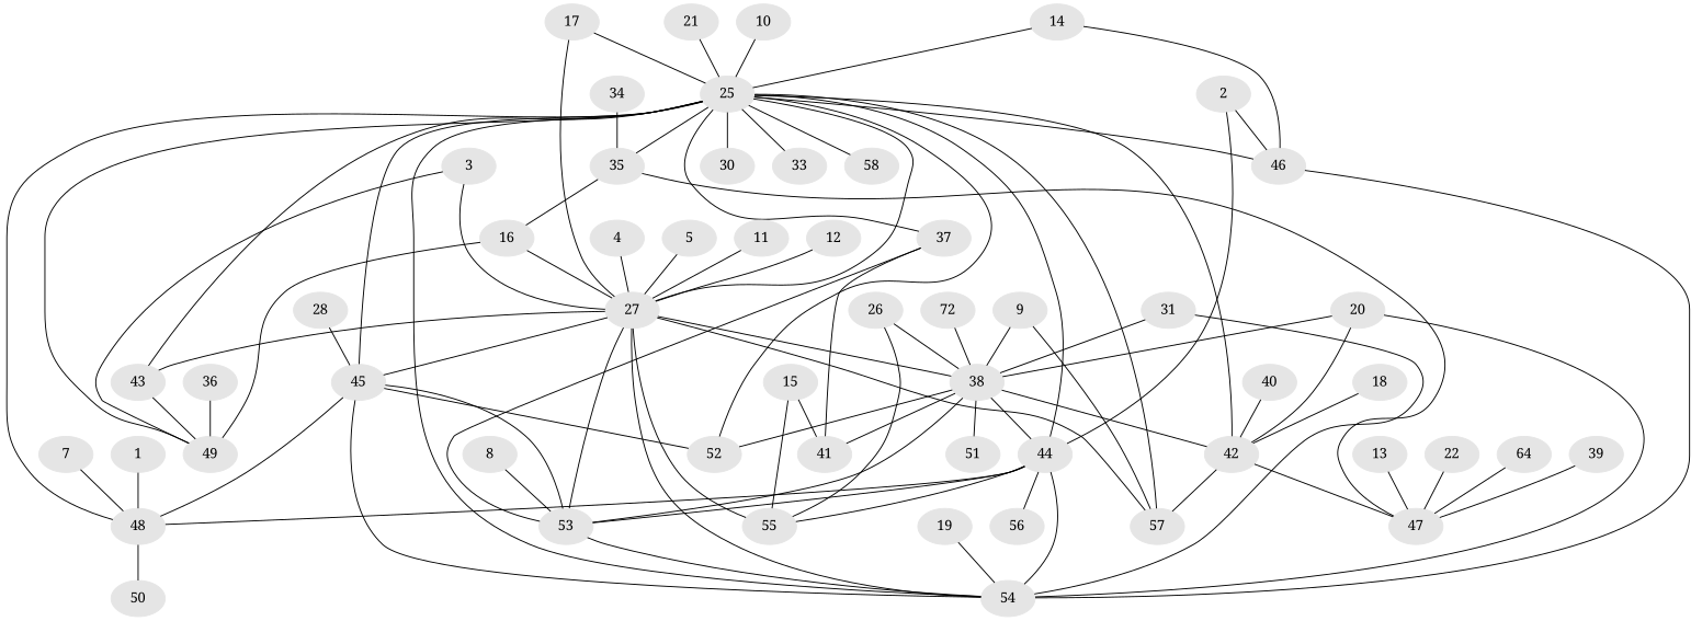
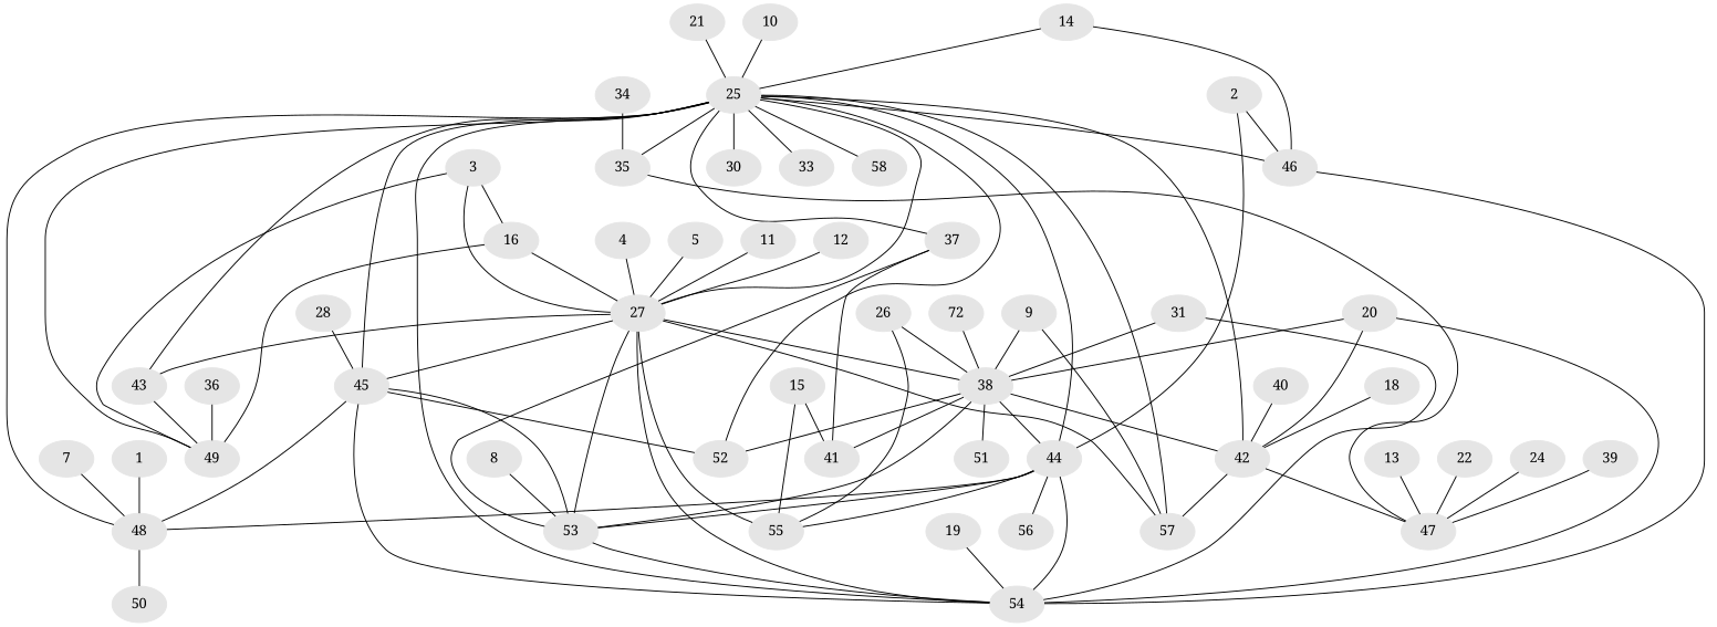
  graph {
    fontname="Noto Serif"
    node [color=gray90 fontname="Noto Serif" style=filled]
    edge [fontname="Noto Serif" weight=1.0]
    1
    48
    50
    2
    44
    46
    55
    53
    54
    56
    3
    16
    27
    49
    38
    57
    43
    45
    4
    5
    42
    47
    7
    8
    9
    41
    52
    51
    10
    25
    30
    33
    35
    37
    58
    11
    12
    13
    14
    15
-   17
    18
    19
    20
    21
    22
-   24 [label=64]
+   24
    26
    28
    31
    n51 [label=72]
    34
    36
    39
    40
    1 -- 48
    48 -- 50
    2 -- 44
    2 -- 46
    44 -- 48
    44 -- 55
    44 -- 53
    44 -- 54
    44 -- 56
    46 -- 54
    53 -- 54
-   35 -- 16
+   3 -- 16
    3 -- 27
    3 -- 49
    16 -- 27
    16 -- 49 [weight=2.0]
    27 -- 55 [weight=2.0]
    27 -- 53
    27 -- 54
    27 -- 38
    27 -- 57
    27 -- 43
    27 -- 45
    38 -- 44
    38 -- 53
    38 -- 42
    38 -- 41
    38 -- 52
    38 -- 51
    43 -- 49
    45 -- 48
    45 -- 53
    45 -- 54
    45 -- 52
    4 -- 27
    5 -- 27
    42 -- 57
    42 -- 47
    7 -- 48
    8 -- 53
    9 -- 38
    9 -- 57
    10 -- 25
    25 -- 48
    25 -- 44
    25 -- 46
    25 -- 54
    25 -- 27
    25 -- 49
    25 -- 57
    25 -- 43
    25 -- 45
    25 -- 42
    25 -- 52
    25 -- 30
    25 -- 33
    25 -- 35
    25 -- 37 [weight=2.0]
    25 -- 58
    35 -- 47
    37 -- 53
    37 -- 41
    11 -- 27
    12 -- 27
    13 -- 47
    14 -- 46
    14 -- 25
    15 -- 55
    15 -- 41
-   17 -- 27
-   17 -- 25
    18 -- 42
    19 -- 54
    20 -- 54 [weight=2.0]
    20 -- 38
    20 -- 42
    21 -- 25
    22 -- 47
    24 -- 47
    26 -- 55
    26 -- 38
    28 -- 45
    31 -- 54
    31 -- 38
    n51 -- 38
    34 -- 35
    36 -- 49
    39 -- 47
    40 -- 42
  }
